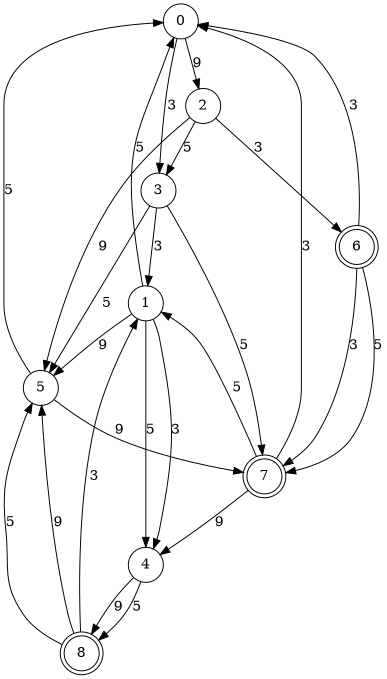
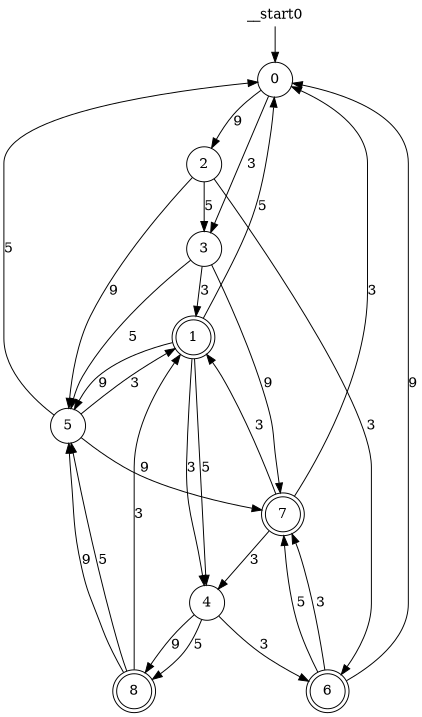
  digraph {
    node [shape=circle]
    n1 [label=0]
    n2 [label=2]
    n3 [label=3]
-   n4 [label=1]
+   n4 [label=1 shape=doublecircle]
    n5 [label=4]
    n6 [label=5]
    n7 [label=6 shape=doublecircle]
    n8 [label=7 shape=doublecircle]
    n9 [label=8 shape=doublecircle]
+   __start0 [height=0 shape=none width=0]
    n1 -> n2 [label=9]
    n1 -> n3 [label=3]
    n2 -> n3 [label=5]
    n2 -> n6 [label=9]
    n2 -> n7 [label=3]
    n3 -> n4 [label=3]
    n3 -> n6 [label=5]
-   n3 -> n8 [label=5]
+   n3 -> n8 [label=9]
    n4 -> n1 [label=5]
    n4 -> n5 [label=5]
    n4 -> n5 [label=3]
    n4 -> n6 [label=9]
+   n5 -> n7 [label=3]
    n5 -> n9 [label=5]
    n5 -> n9 [label=9]
    n6 -> n1 [label=5]
+   n6 -> n4 [label=3]
    n6 -> n8 [label=9]
-   n7 -> n1 [label=3]
+   n7 -> n1 [label=9]
    n7 -> n8 [label=5]
    n7 -> n8 [label=3]
    n8 -> n1 [label=3]
-   n8 -> n4 [label=5]
-   n8 -> n5 [label=9]
+   n8 -> n4 [label=3]
+   n8 -> n5 [label=3]
    n9 -> n4 [label=3]
    n9 -> n6 [label=5]
    n9 -> n6 [label=9]
+   __start0 -> n1
  }
